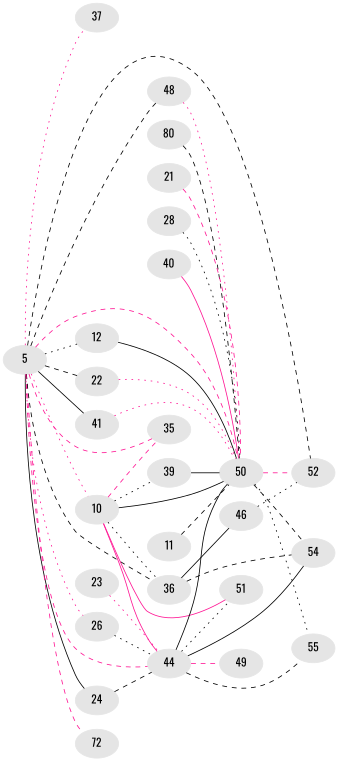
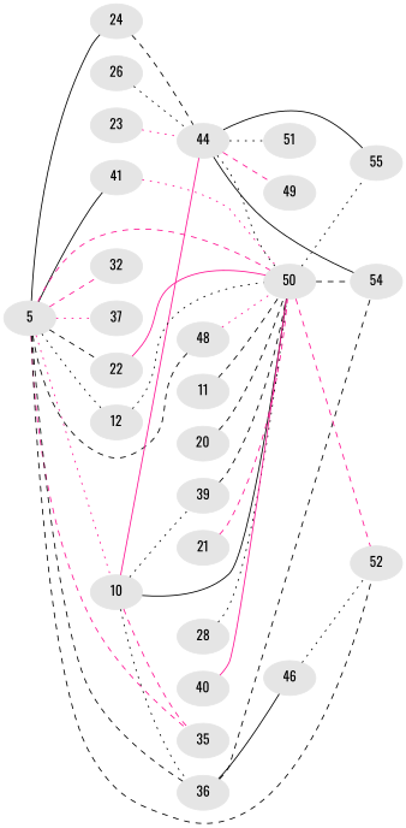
  graph {
    fontname=Oswald
    rankdir=LR
    node [color=gray90 fontname=Oswald style=filled]
    edge [color=black fontname=Oswald style=dashed]
    5 [super="+1"]
    10 [super="+3"]
    12
    22
    24
    26
-   32 [label=72]
+   32
    35
    36 [super="+34"]
    37 [super="+18"]
    41
    44 [super="+16+9"]
    48 [super="+29"]
    50 [super="+27+47"]
    52 [super="+45+43"]
    39
    51 [super="+31"]
    46
    54 [super="+53"]
    49
    55 [super="+19+25"]
    11
-   20 [label=80]
+   20
    21
    23
    28
    40
    5 -- 10 [color=deeppink style=dotted weight=4]
    5 -- 12 [style=dotted]
    5 -- 22
    5 -- 24 [style=solid]
-   5 -- 26 [color=deeppink style=dotted]
    5 -- 32 [color=deeppink weight=2]
    5 -- 35 [color=deeppink]
    5 -- 36 [weight=4]
    5 -- 37 [color=deeppink style=dotted weight=3]
    5 -- 41 [style=solid]
-   5 -- 44 [color=deeppink weight=4]
    5 -- 48
    5 -- 50 [color=deeppink weight=10]
    5 -- 52 [weight=4]
    10 -- 35 [color=deeppink]
    10 -- 36 [style=dotted]
    10 -- 44 [color=deeppink style=solid weight=4]
    10 -- 50 [style=solid weight=8]
    10 -- 39 [style=dotted]
-   10 -- 51 [color=deeppink style=solid weight=2]
-   12 -- 50 [style=solid]
-   22 -- 50 [color=deeppink style=dotted]
+   12 -- 50 [style=dotted]
+   22 -- 50 [color=deeppink style=solid]
    24 -- 44
    26 -- 44 [style=dotted]
    36 -- 46 [style=solid]
    36 -- 54
    41 -- 50 [color=deeppink style=dotted]
-   44 -- 50 [style=solid weight=12]
+   44 -- 50 [style=dotted weight=12]
    44 -- 51 [style=dotted]
    44 -- 54 [style=solid]
    44 -- 49 [color=deeppink weight=2]
-   44 -- 55 [weight=2]
+   44 -- 55 [style=solid weight=2]
    48 -- 50 [color=deeppink style=dotted weight=2]
    50 -- 52 [color=deeppink weight=5]
    50 -- 54
    50 -- 55 [style=dotted weight=2]
-   39 -- 50 [style=solid]
+   39 -- 50
    46 -- 52 [style=dotted]
    11 -- 50 [weight=2]
    20 -- 50
    21 -- 50 [color=deeppink]
    23 -- 44 [color=deeppink style=dotted weight=2]
    28 -- 50 [style=dotted]
    40 -- 50 [color=deeppink style=solid weight=2]
  }
